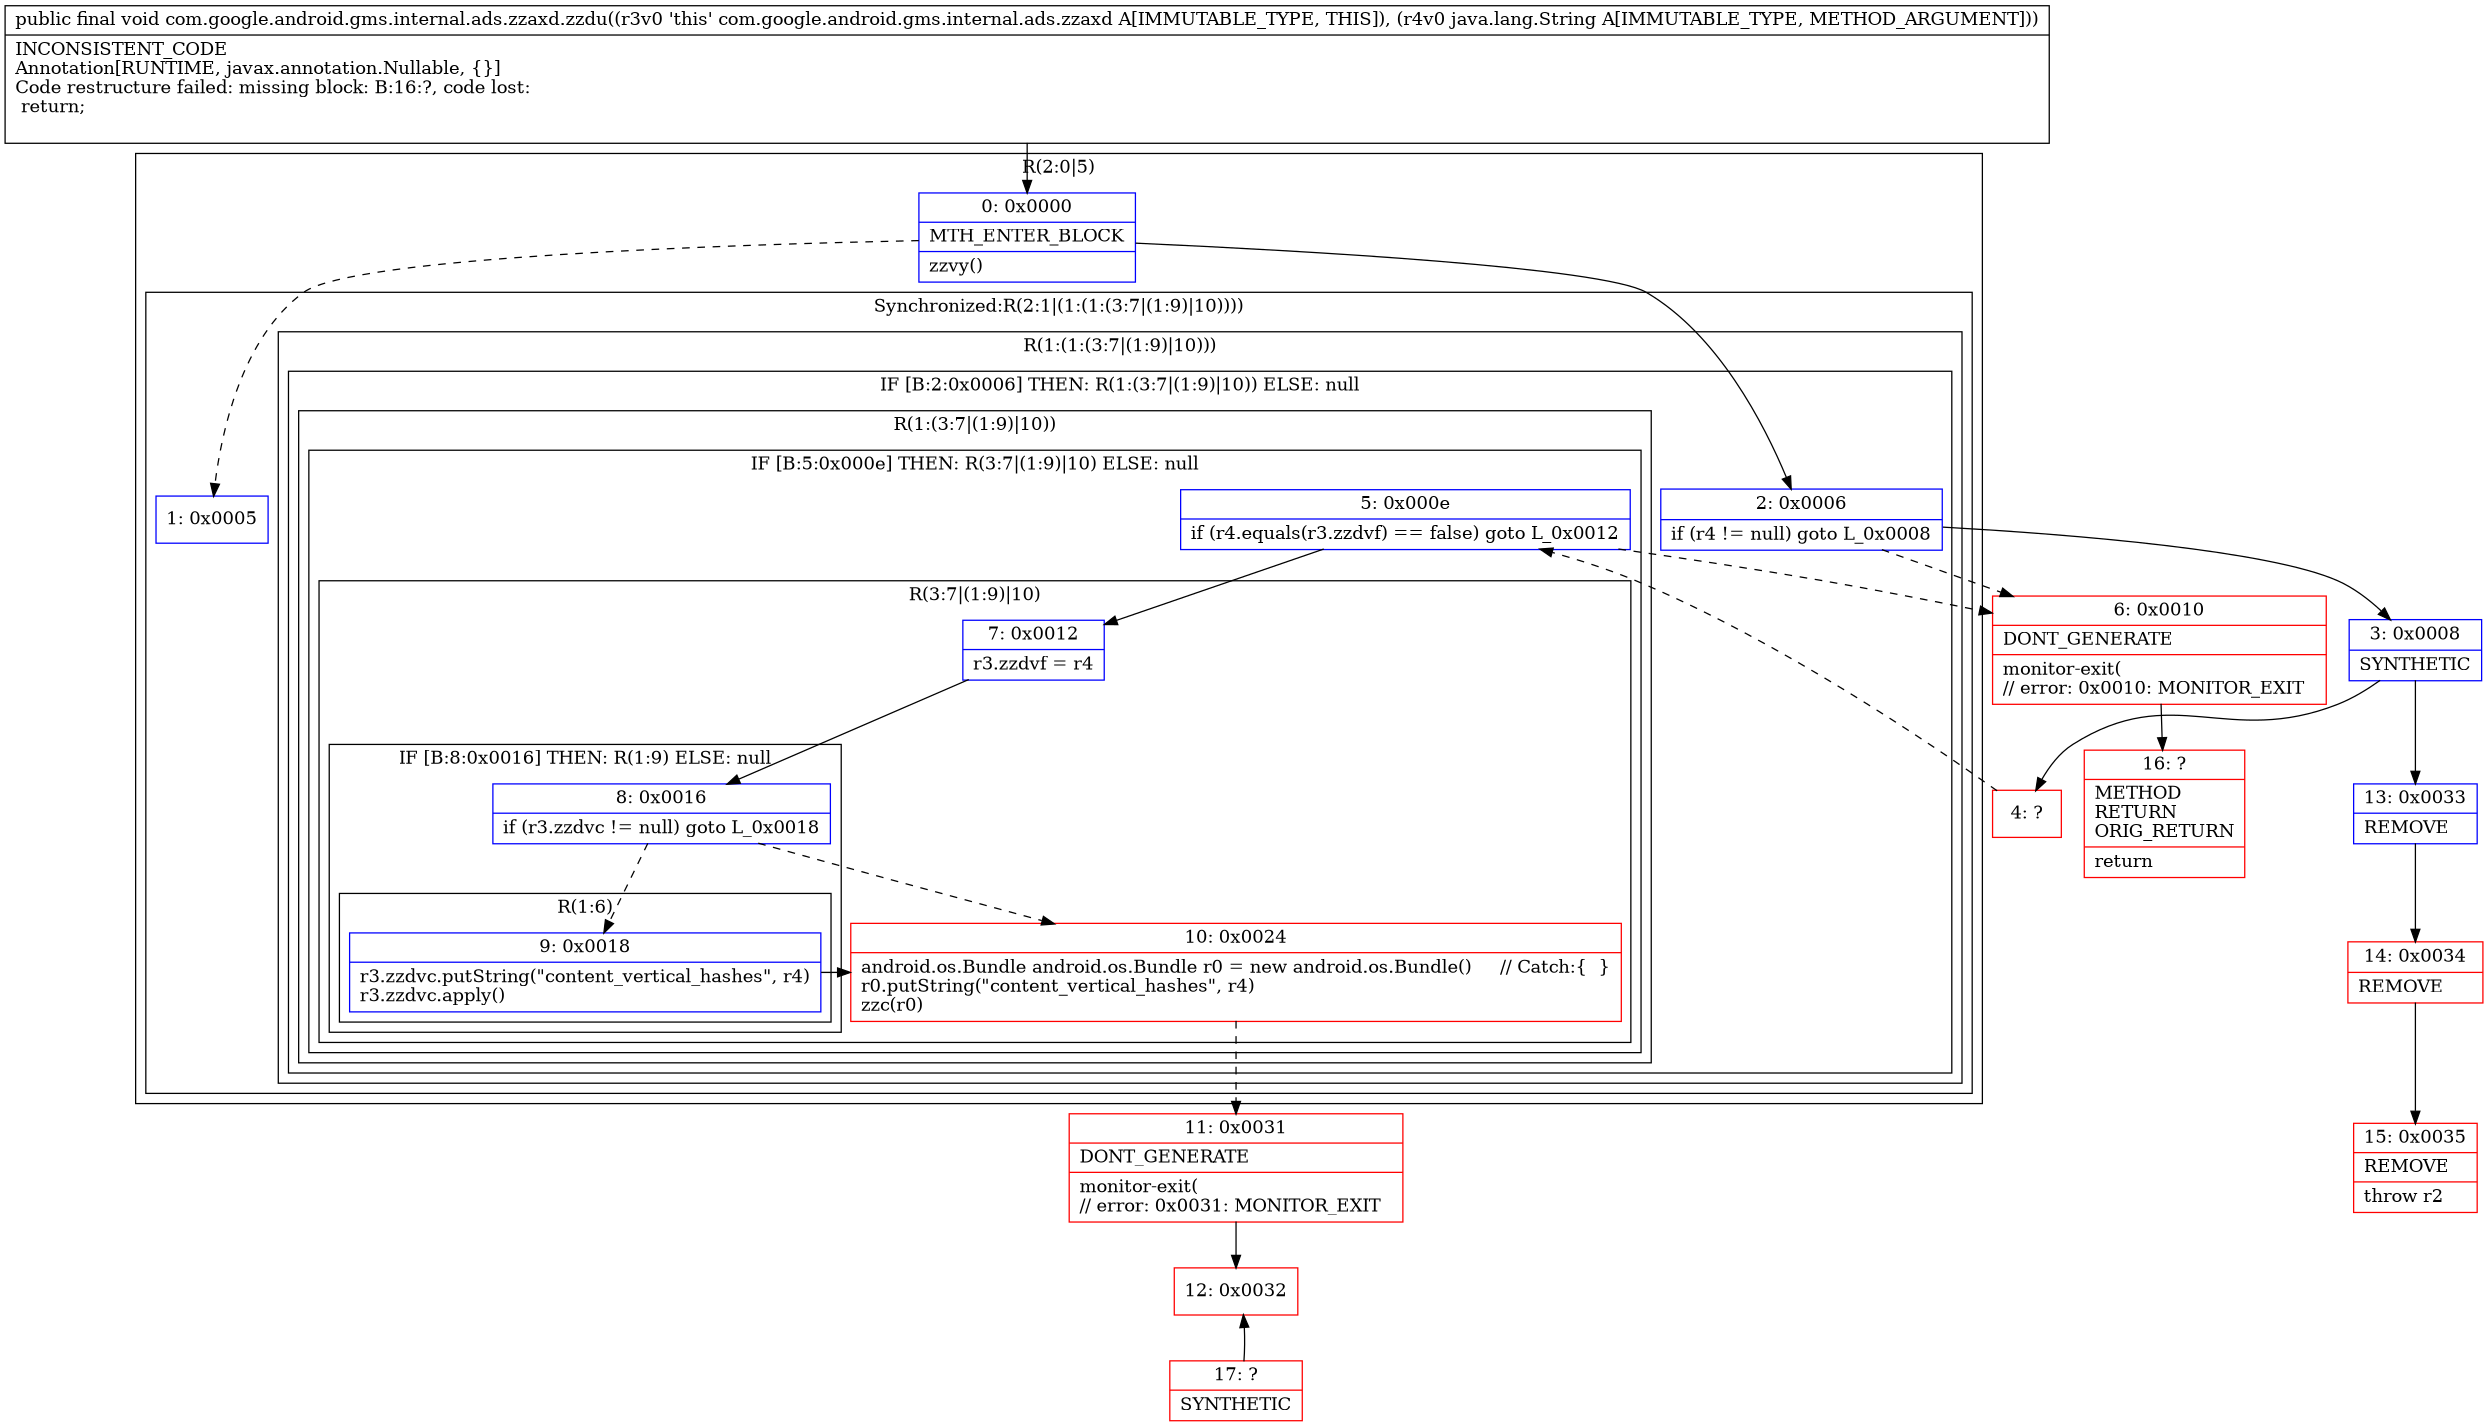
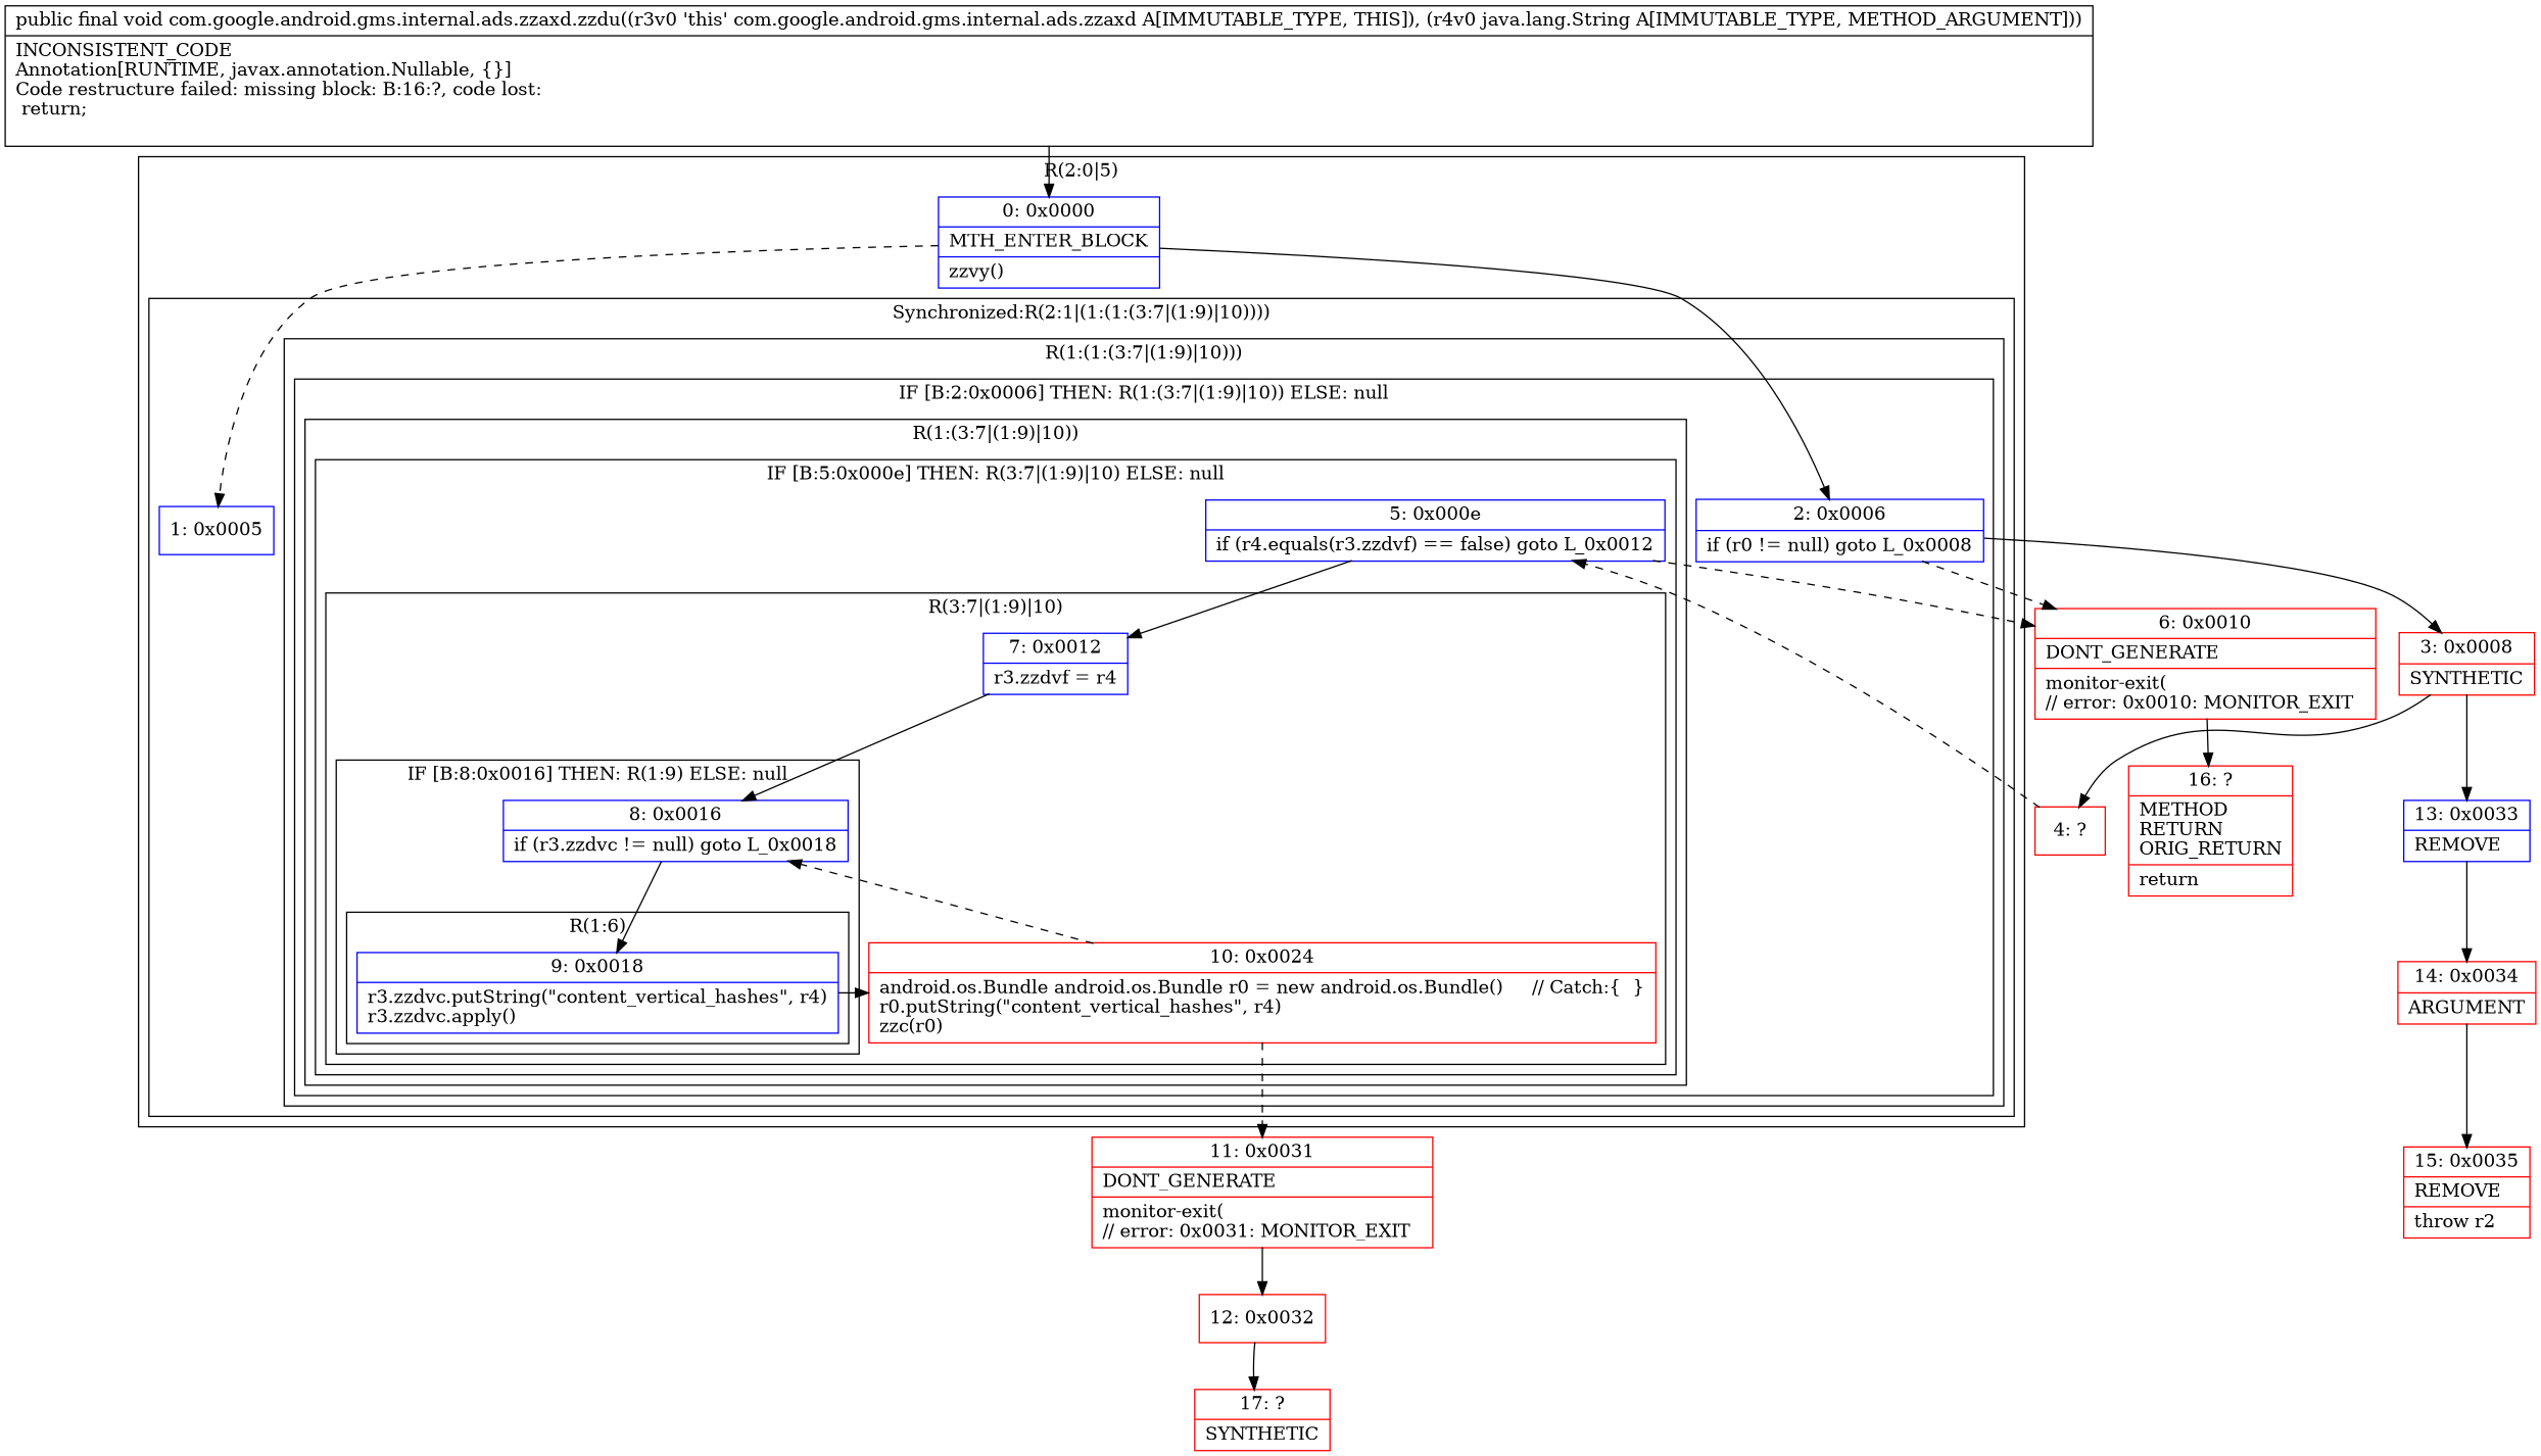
  digraph {
    node [color=red shape=record]
    n1 [color=blue label="{9\:\ 0x0018|r3.zzdvc.putString(\"content_vertical_hashes\", r4)\lr3.zzdvc.apply()\l}"]
    n2 [color=blue label="{8\:\ 0x0016|if (r3.zzdvc != null) goto L_0x0018\l}"]
    n3 [color=blue label="{7\:\ 0x0012|r3.zzdvf = r4\l}"]
    n4 [label="{10\:\ 0x0024|android.os.Bundle android.os.Bundle r0 = new android.os.Bundle()     \/\/ Catch:\{  \}\lr0.putString(\"content_vertical_hashes\", r4)\lzzc(r0)\l}"]
    n5 [color=blue label="{5\:\ 0x000e|if (r4.equals(r3.zzdvf) == false) goto L_0x0012\l}"]
-   n6 [color=blue label="{2\:\ 0x0006|if (r4 != null) goto L_0x0008\l}"]
+   n6 [color=blue label="{2\:\ 0x0006|if (r0 != null) goto L_0x0008\l}"]
    n7 [color=blue label="{1\:\ 0x0005}"]
    n8 [color=blue label="{0\:\ 0x0000|MTH_ENTER_BLOCK\l|zzvy()\l}"]
    n9 [label="{11\:\ 0x0031|DONT_GENERATE\l|monitor\-exit(\l\/\/ error: 0x0031: MONITOR_EXIT  \l}"]
    n10 [label="{6\:\ 0x0010|DONT_GENERATE\l|monitor\-exit(\l\/\/ error: 0x0010: MONITOR_EXIT  \l}"]
-   n11 [color=blue label="{3\:\ 0x0008|SYNTHETIC\l}"]
+   n11 [label="{3\:\ 0x0008|SYNTHETIC\l}"]
    n12 [label="{4\:\ ?}"]
    n13 [color=blue label="{13\:\ 0x0033|REMOVE\l}"]
    n14 [label="{16\:\ ?|METHOD\lRETURN\lORIG_RETURN\l|return\l}"]
    n15 [label="{12\:\ 0x0032}"]
-   n16 [label="{14\:\ 0x0034|REMOVE\l}"]
+   n16 [label="{14\:\ 0x0034|ARGUMENT\l}"]
    n17 [label="{17\:\ ?|SYNTHETIC\l}"]
    n18 [label="{15\:\ 0x0035|REMOVE\l|throw r2\l}"]
    n19 [label="{public final void com.google.android.gms.internal.ads.zzaxd.zzdu((r3v0 'this' com.google.android.gms.internal.ads.zzaxd A[IMMUTABLE_TYPE, THIS]), (r4v0 java.lang.String A[IMMUTABLE_TYPE, METHOD_ARGUMENT]))  | INCONSISTENT_CODE\lAnnotation[RUNTIME, javax.annotation.Nullable, \{\}]\lCode restructure failed: missing block: B:16:?, code lost:\l    return;\l\l}" color=""]
    subgraph cluster_1 {
      label="R(2:0|5)"
      n8
      subgraph cluster_2 {
        label="Synchronized:R(2:1|(1:(1:(3:7|(1:9)|10))))"
        n7
        subgraph cluster_3 {
          label="R(1:(1:(3:7|(1:9)|10)))"
          subgraph cluster_4 {
            label="IF [B:2:0x0006] THEN: R(1:(3:7|(1:9)|10)) ELSE: null"
            n6
            subgraph cluster_5 {
              label="R(1:(3:7|(1:9)|10))"
              subgraph cluster_6 {
                label="IF [B:5:0x000e] THEN: R(3:7|(1:9)|10) ELSE: null"
                n5
                subgraph cluster_7 {
                  label="R(3:7|(1:9)|10)"
                  n3
                  n4
                  subgraph cluster_8 {
                    label="IF [B:8:0x0016] THEN: R(1:9) ELSE: null"
                    n2
                    subgraph cluster_9 {
                      label="R(1:6)"
                      n1
                    }
                  }
                }
              }
            }
          }
        }
      }
    }
    n1 -> n4
-   n2 -> n1 [style=dashed]
-   n2 -> n4 [style=dashed]
+   n2 -> n1
+   n4 -> n2 [style=dashed]
    n3 -> n2
    n4 -> n9 [style=dashed]
    n5 -> n3
    n5 -> n10 [style=dashed]
    n6 -> n10 [style=dashed]
    n6 -> n11
    n8 -> n6
    n8 -> n7 [style=dashed]
    n9 -> n15
    n10 -> n14
    n11 -> n12
    n11 -> n13
    n12 -> n5 [style=dashed]
    n13 -> n16
-   n17 -> n15
+   n15 -> n17
    n16 -> n18
    n19 -> n8
  }
